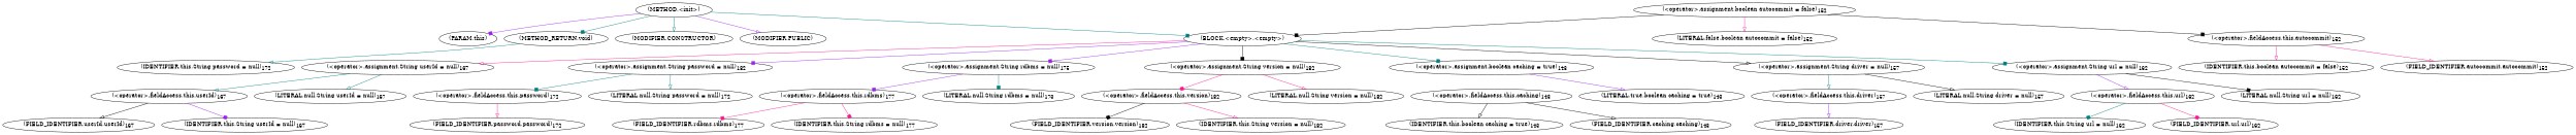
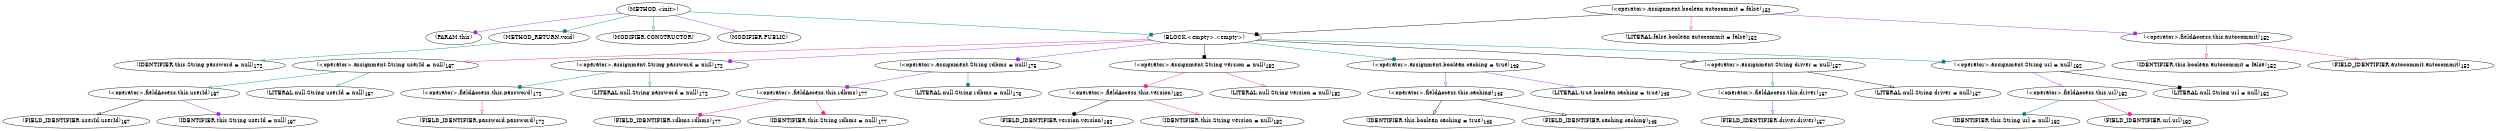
  digraph {
    edge [arrowhead=onormal color=teal]
    n1 [label=<(METHOD,&lt;init&gt;)>]
    n2 [label=<(PARAM,this)>]
    n3 [label=<(BLOCK,&lt;empty&gt;,&lt;empty&gt;)>]
    n4 [label=<(MODIFIER,CONSTRUCTOR)>]
    n5 [label=<(MODIFIER,PUBLIC)>]
    n6 [label=<(METHOD_RETURN,void)>]
    n7 [label=<(&lt;operator&gt;.assignment,boolean caching = true)<SUB>143</SUB>>]
    n8 [label=<(&lt;operator&gt;.assignment,String driver = null)<SUB>157</SUB>>]
    n9 [label=<(&lt;operator&gt;.assignment,String url = null)<SUB>162</SUB>>]
    n10 [label=<(&lt;operator&gt;.assignment,String userId = null)<SUB>167</SUB>>]
-   n11 [label=<(&lt;operator&gt;.assignment,String password = null)<SUB>182</SUB>>]
+   n11 [label=<(&lt;operator&gt;.assignment,String password = null)<SUB>172</SUB>>]
    n12 [label=<(&lt;operator&gt;.assignment,String rdbms = null)<SUB>175</SUB>>]
    n13 [label=<(&lt;operator&gt;.assignment,String version = null)<SUB>182</SUB>>]
    n14 [label=<(IDENTIFIER,this,String password = null)<SUB>172</SUB>>]
    n15 [label=<(&lt;operator&gt;.fieldAccess,this.caching)<SUB>143</SUB>>]
    n16 [label=<(LITERAL,true,boolean caching = true)<SUB>143</SUB>>]
    n17 [label=<(&lt;operator&gt;.assignment,boolean autocommit = false)<SUB>152</SUB>>]
    n18 [label=<(&lt;operator&gt;.fieldAccess,this.autocommit)<SUB>152</SUB>>]
    n19 [label=<(LITERAL,false,boolean autocommit = false)<SUB>152</SUB>>]
    n20 [label=<(&lt;operator&gt;.fieldAccess,this.driver)<SUB>157</SUB>>]
    n21 [label=<(LITERAL,null,String driver = null)<SUB>157</SUB>>]
    n22 [label=<(&lt;operator&gt;.fieldAccess,this.url)<SUB>162</SUB>>]
    n23 [label=<(LITERAL,null,String url = null)<SUB>162</SUB>>]
    n24 [label=<(&lt;operator&gt;.fieldAccess,this.userId)<SUB>167</SUB>>]
    n25 [label=<(LITERAL,null,String userId = null)<SUB>167</SUB>>]
    n26 [label=<(&lt;operator&gt;.fieldAccess,this.password)<SUB>172</SUB>>]
    n27 [label=<(LITERAL,null,String password = null)<SUB>172</SUB>>]
    n28 [label=<(&lt;operator&gt;.fieldAccess,this.rdbms)<SUB>177</SUB>>]
    n29 [label=<(LITERAL,null,String rdbms = null)<SUB>173</SUB>>]
    n30 [label=<(&lt;operator&gt;.fieldAccess,this.version)<SUB>182</SUB>>]
    n31 [label=<(LITERAL,null,String version = null)<SUB>182</SUB>>]
    n32 [label=<(IDENTIFIER,this,boolean caching = true)<SUB>143</SUB>>]
    n33 [label=<(FIELD_IDENTIFIER,caching,caching)<SUB>143</SUB>>]
    n34 [label=<(IDENTIFIER,this,boolean autocommit = false)<SUB>152</SUB>>]
    n35 [label=<(FIELD_IDENTIFIER,autocommit,autocommit)<SUB>152</SUB>>]
    n36 [label=<(FIELD_IDENTIFIER,driver,driver)<SUB>157</SUB>>]
    n37 [label=<(IDENTIFIER,this,String url = null)<SUB>162</SUB>>]
    n38 [label=<(FIELD_IDENTIFIER,url,url)<SUB>162</SUB>>]
    n39 [label=<(IDENTIFIER,this,String userId = null)<SUB>167</SUB>>]
    n40 [label=<(FIELD_IDENTIFIER,userId,userId)<SUB>167</SUB>>]
    n41 [label=<(FIELD_IDENTIFIER,password,password)<SUB>172</SUB>>]
    n42 [label=<(IDENTIFIER,this,String rdbms = null)<SUB>177</SUB>>]
    n43 [label=<(FIELD_IDENTIFIER,rdbms,rdbms)<SUB>177</SUB>>]
    n44 [label=<(IDENTIFIER,this,String version = null)<SUB>182</SUB>>]
    n45 [label=<(FIELD_IDENTIFIER,version,version)<SUB>182</SUB>>]
    n1 -> n2 [arrowhead=box color=purple]
    n1 -> n3 [arrowhead=box]
    n1 -> n4
    n1 -> n5 [color=purple]
    n1 -> n6 [arrowhead=box]
    n3 -> n7 [arrowhead=box]
    n3 -> n8 [color=black]
    n3 -> n9 [arrowhead=box]
    n3 -> n10 [color=deeppink]
    n3 -> n11 [arrowhead=box color=purple]
    n3 -> n12 [arrowhead=box color=purple]
    n3 -> n13 [arrowhead=box color=black]
    n6 -> n14
+   n7 -> n15 [color=purple]
    n7 -> n16 [color=purple]
    n8 -> n20
    n8 -> n21 [color=black]
    n9 -> n22 [color=purple]
    n9 -> n23 [arrowhead=box color=black]
    n10 -> n24
    n10 -> n25
    n11 -> n26 [arrowhead=box]
    n11 -> n27
    n12 -> n28 [arrowhead=box color=purple]
    n12 -> n29 [arrowhead=box]
    n13 -> n30 [arrowhead=box color=deeppink]
    n13 -> n31 [color=deeppink]
    n15 -> n32 [color=black]
    n15 -> n33 [color=black]
    n17 -> n3 [arrowhead=box color=black]
-   n17 -> n18 [arrowhead=box color=black]
+   n17 -> n18 [arrowhead=box color=purple]
    n17 -> n19 [color=deeppink]
    n18 -> n34 [color=deeppink]
    n18 -> n35 [color=deeppink]
    n20 -> n36 [color=purple]
    n22 -> n37 [arrowhead=box]
    n22 -> n38 [arrowhead=box color=deeppink]
    n24 -> n39 [arrowhead=box color=purple]
    n24 -> n40 [color=black]
    n26 -> n41 [color=deeppink]
    n28 -> n42 [arrowhead=box color=deeppink]
    n28 -> n43 [arrowhead=box color=deeppink]
    n30 -> n44 [color=deeppink]
    n30 -> n45 [arrowhead=box color=black]
  }
